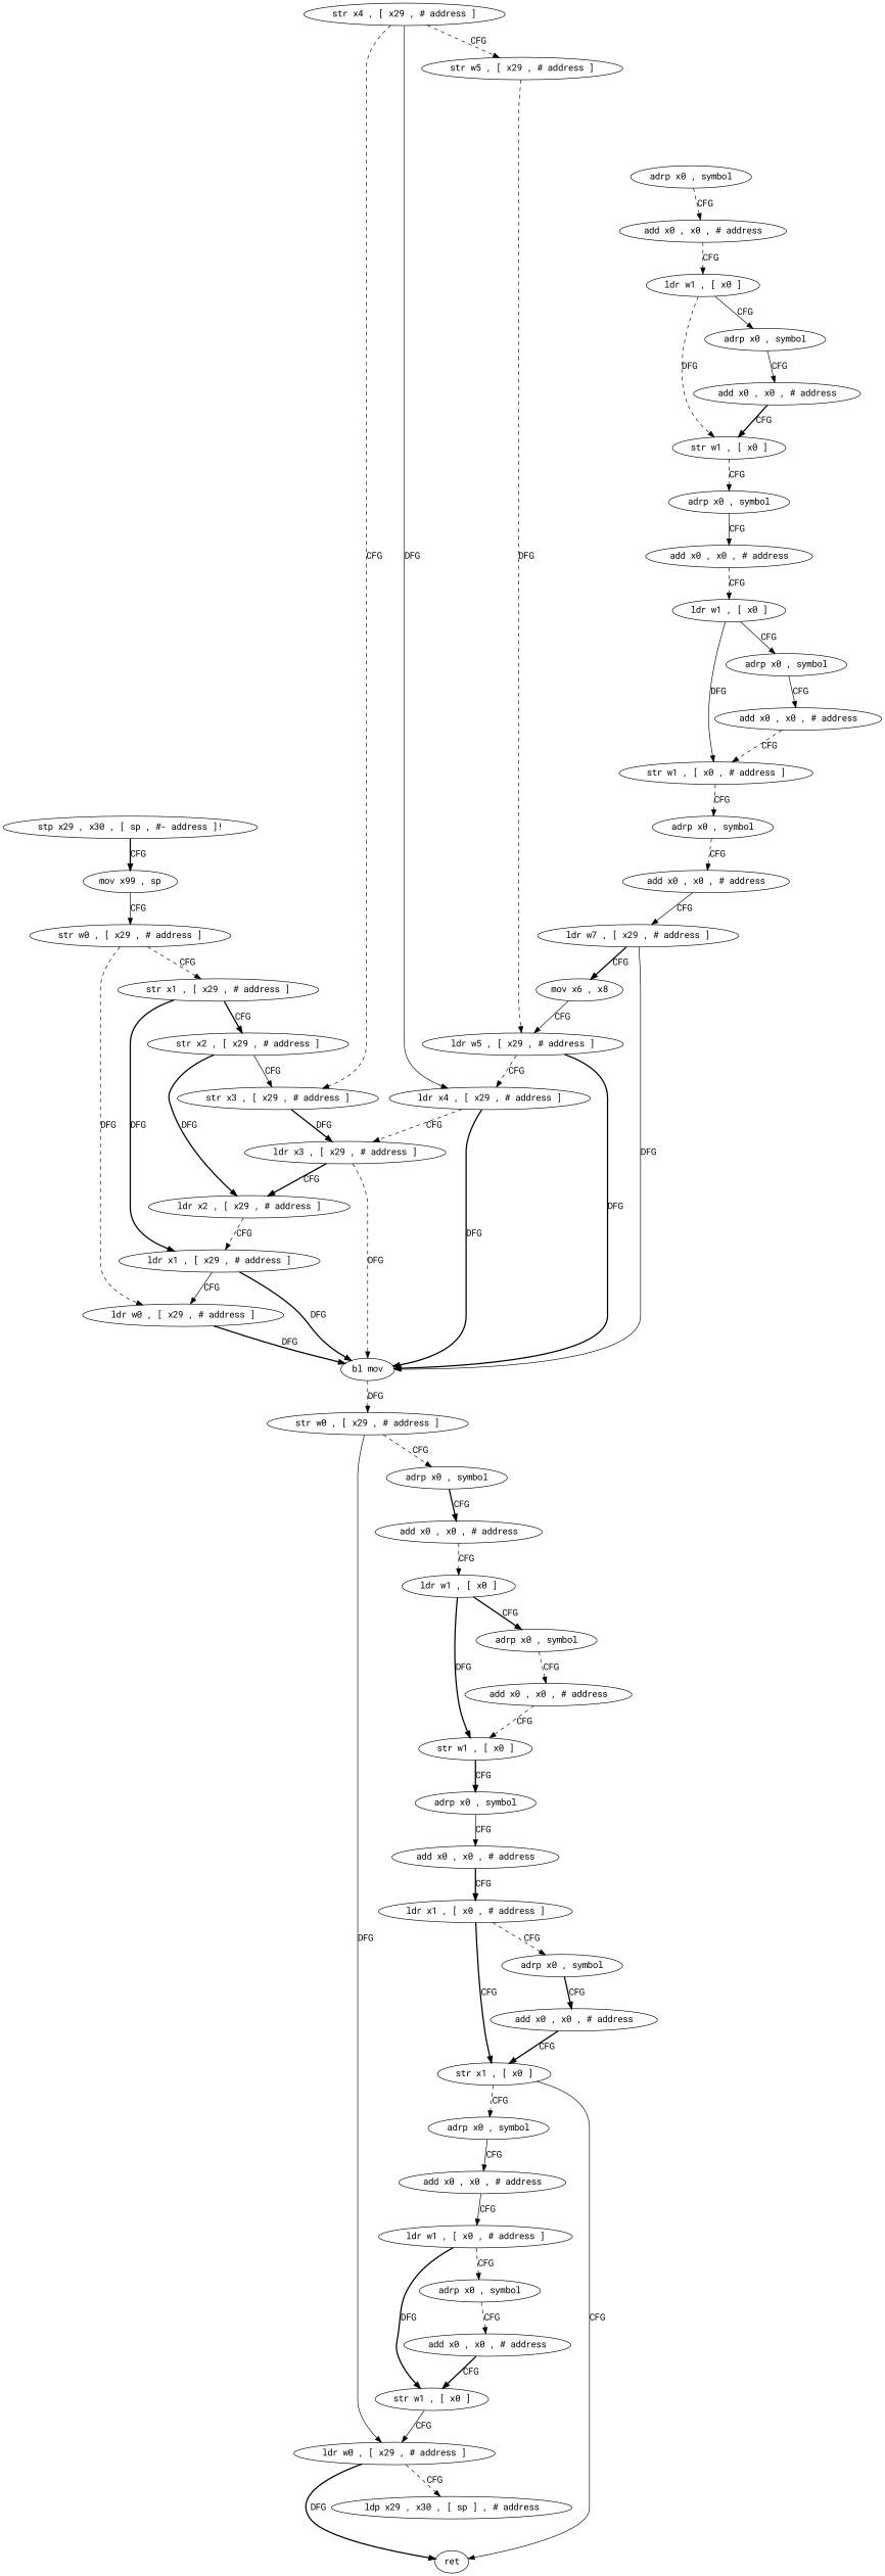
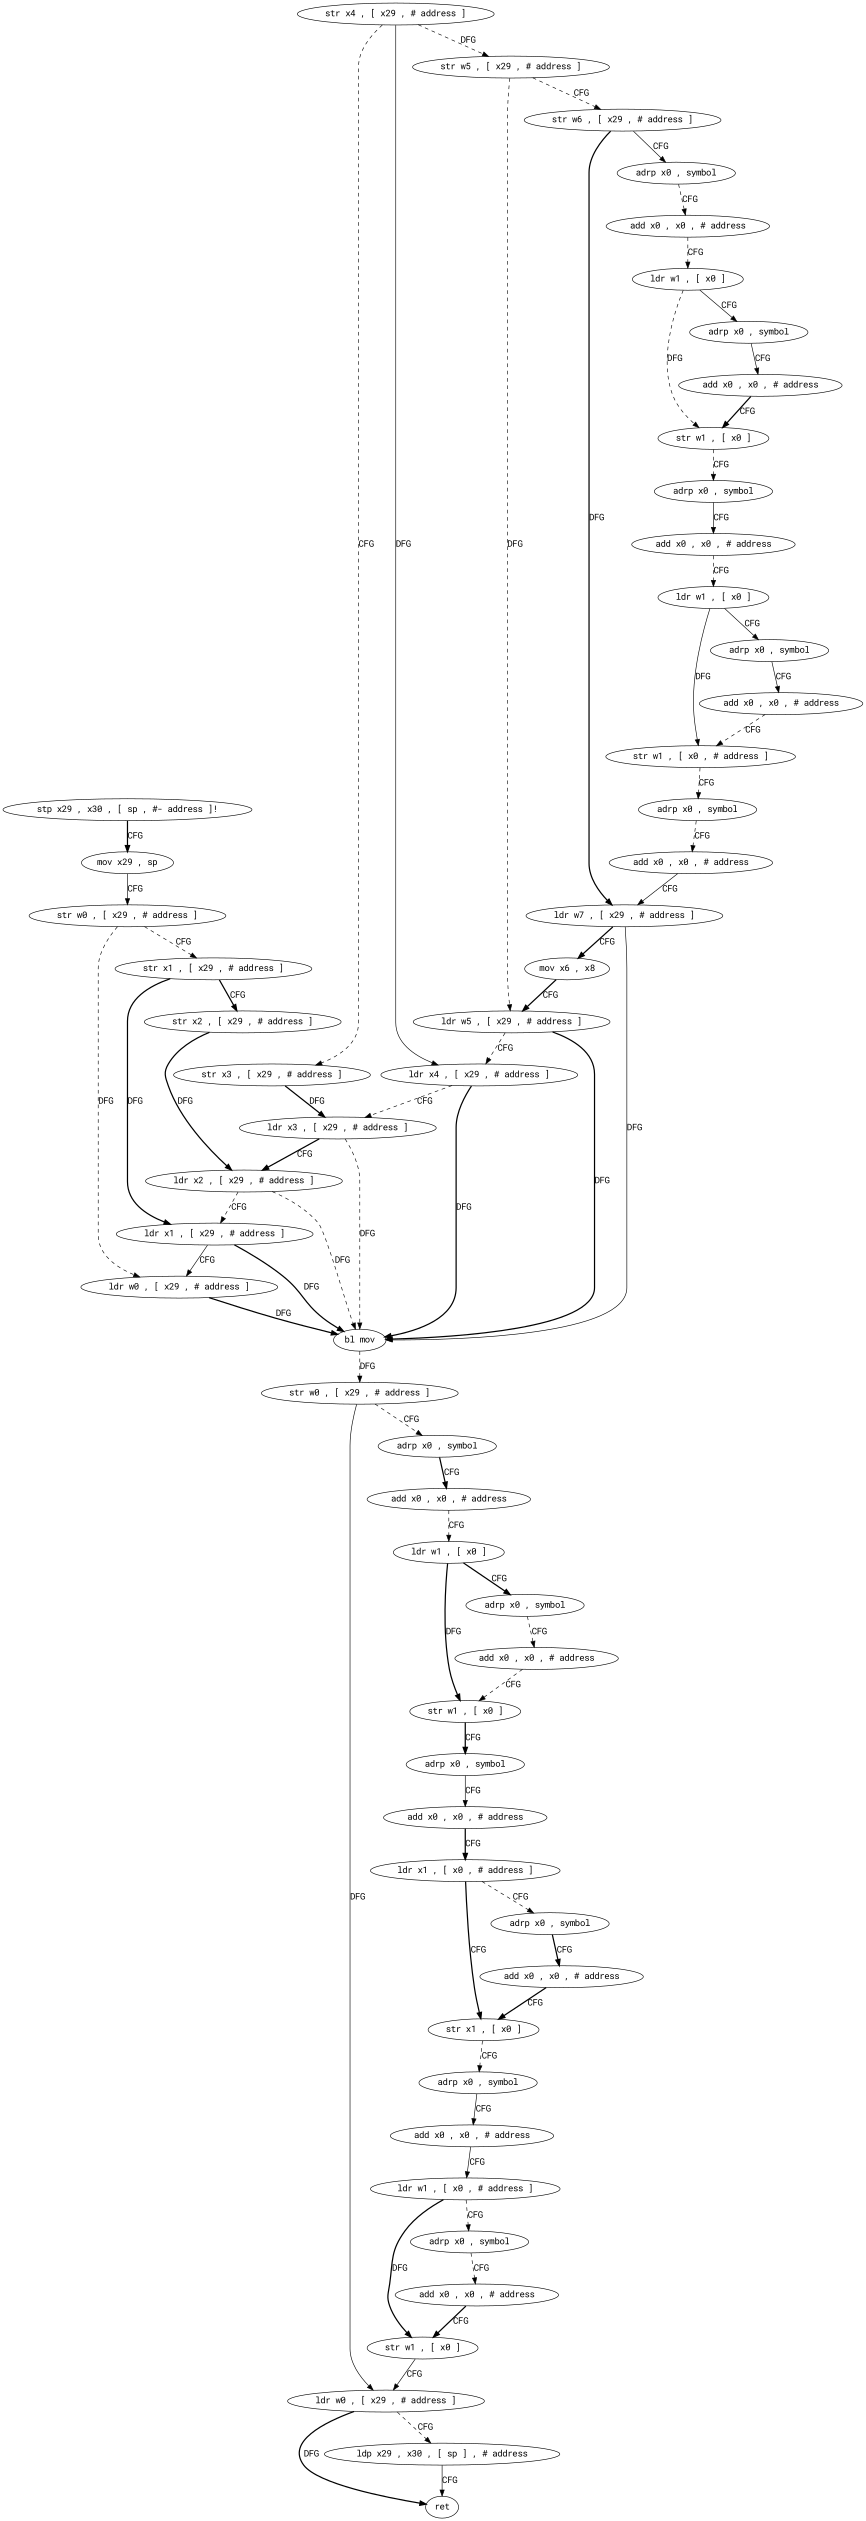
  digraph {
    fontname="Roboto Mono"
    node [fontname="Roboto Mono"]
    edge [fontname="Roboto Mono" style=dashed]
    n1 [label="stp x29 , x30 , [ sp , #- address ]!"]
-   n2 [label="mov x99 , sp"]
+   n2 [label="mov x29 , sp"]
    n3 [label="str w0 , [ x29 , # address ]"]
    n4 [label="str x1 , [ x29 , # address ]"]
    n5 [label="ldr w0 , [ x29 , # address ]"]
    n6 [label="str x2 , [ x29 , # address ]"]
    n7 [label="ldr x1 , [ x29 , # address ]"]
    n8 [label="bl mov"]
    n9 [label="str x3 , [ x29 , # address ]"]
    n10 [label="ldr x2 , [ x29 , # address ]"]
    n11 [label="ldr x3 , [ x29 , # address ]"]
    n12 [label="str x4 , [ x29 , # address ]"]
    n13 [label="str w5 , [ x29 , # address ]"]
    n14 [label="ldr x4 , [ x29 , # address ]"]
+   n15 [label="str w6 , [ x29 , # address ]"]
    n16 [label="ldr w5 , [ x29 , # address ]"]
    n17 [label="adrp x0 , symbol"]
    n18 [label="ldr w7 , [ x29 , # address ]"]
    n19 [label="add x0 , x0 , # address"]
    n20 [label="mov x6 , x8"]
    n21 [label="ldr w1 , [ x0 ]"]
    n22 [label="adrp x0 , symbol"]
    n23 [label="str w1 , [ x0 ]"]
    n24 [label="add x0 , x0 , # address"]
    n25 [label="adrp x0 , symbol"]
    n26 [label="add x0 , x0 , # address"]
    n27 [label="ldr w1 , [ x0 ]"]
    n28 [label="adrp x0 , symbol"]
    n29 [label="str w1 , [ x0 , # address ]"]
    n30 [label="add x0 , x0 , # address"]
    n31 [label="adrp x0 , symbol"]
    n32 [label="add x0 , x0 , # address"]
    n33 [label="str w0 , [ x29 , # address ]"]
    n34 [label="adrp x0 , symbol"]
    n35 [label="ldr w0 , [ x29 , # address ]"]
    n36 [label="add x0 , x0 , # address"]
    n37 [label="ldp x29 , x30 , [ sp ] , # address"]
    n38 [label=ret]
    n39 [label="ldr w1 , [ x0 ]"]
    n40 [label="adrp x0 , symbol"]
    n41 [label="str w1 , [ x0 ]"]
    n42 [label="add x0 , x0 , # address"]
    n43 [label="adrp x0 , symbol"]
    n44 [label="add x0 , x0 , # address"]
    n45 [label="ldr x1 , [ x0 , # address ]"]
    n46 [label="adrp x0 , symbol"]
    n47 [label="str x1 , [ x0 ]"]
    n48 [label="add x0 , x0 , # address"]
    n49 [label="adrp x0 , symbol"]
    n50 [label="add x0 , x0 , # address"]
    n51 [label="ldr w1 , [ x0 , # address ]"]
    n52 [label="adrp x0 , symbol"]
    n53 [label="str w1 , [ x0 ]"]
    n54 [label="add x0 , x0 , # address"]
    n1 -> n2 [label=CFG style=bold]
    n2 -> n3 [label=CFG style=solid]
    n3 -> n4 [label=CFG]
    n3 -> n5 [label=DFG]
    n4 -> n6 [label=CFG style=bold]
    n4 -> n7 [label=DFG style=bold]
    n5 -> n8 [label=DFG style=bold]
-   n6 -> n9 [label=CFG style=solid]
    n6 -> n10 [label=DFG style=bold]
    n7 -> n5 [label=CFG style=solid]
    n7 -> n8 [label=DFG style=bold]
    n8 -> n33 [label=DFG]
    n9 -> n11 [label=DFG style=bold]
    n10 -> n7 [label=CFG]
+   n10 -> n8 [label=DFG]
    n11 -> n8 [label=DFG]
    n11 -> n10 [label=CFG style=bold]
    n12 -> n9 [label=CFG]
-   n12 -> n13 [label=CFG]
+   n12 -> n13 [label=DFG]
    n12 -> n14 [label=DFG style=solid]
+   n13 -> n15 [label=CFG]
    n13 -> n16 [label=DFG]
    n14 -> n8 [label=DFG style=bold]
    n14 -> n11 [label=CFG]
+   n15 -> n17 [label=CFG style=solid]
+   n15 -> n18 [label=DFG style=bold]
    n16 -> n8 [label=DFG style=bold]
    n16 -> n14 [label=CFG]
    n17 -> n19 [label=CFG]
    n18 -> n8 [label=DFG style=solid]
    n18 -> n20 [label=CFG style=bold]
    n19 -> n21 [label=CFG]
-   n20 -> n16 [label=CFG style=solid]
+   n20 -> n16 [label=CFG style=bold]
    n21 -> n22 [label=CFG style=solid]
    n21 -> n23 [label=DFG]
    n22 -> n24 [label=CFG style=solid]
    n23 -> n25 [label=CFG]
    n24 -> n23 [label=CFG style=bold]
    n25 -> n26 [label=CFG style=solid]
    n26 -> n27 [label=CFG]
    n27 -> n28 [label=CFG style=solid]
    n27 -> n29 [label=DFG style=solid]
    n28 -> n30 [label=CFG style=solid]
    n29 -> n31 [label=CFG]
    n30 -> n29 [label=CFG]
    n31 -> n32 [label=CFG]
    n32 -> n18 [label=CFG style=solid]
    n33 -> n34 [label=CFG]
    n33 -> n35 [label=DFG style=solid]
    n34 -> n36 [label=CFG style=bold]
    n35 -> n37 [label=CFG]
    n35 -> n38 [label=DFG style=bold]
    n36 -> n39 [label=CFG]
-   n47 -> n38 [label=CFG style=solid]
+   n37 -> n38 [label=CFG style=solid]
    n39 -> n40 [label=CFG style=bold]
    n39 -> n41 [label=DFG style=bold]
    n40 -> n42 [label=CFG]
    n41 -> n43 [label=CFG style=bold]
    n42 -> n41 [label=CFG]
    n43 -> n44 [label=CFG style=solid]
    n44 -> n45 [label=CFG style=bold]
    n45 -> n46 [label=CFG]
    n45 -> n47 [label=CFG style=bold]
    n46 -> n48 [label=CFG style=bold]
    n47 -> n49 [label=CFG]
    n48 -> n47 [label=CFG style=bold]
    n49 -> n50 [label=CFG style=solid]
    n50 -> n51 [label=CFG style=solid]
    n51 -> n52 [label=CFG]
    n51 -> n53 [label=DFG style=bold]
    n52 -> n54 [label=CFG]
    n53 -> n35 [label=CFG style=solid]
    n54 -> n53 [label=CFG style=bold]
  }
